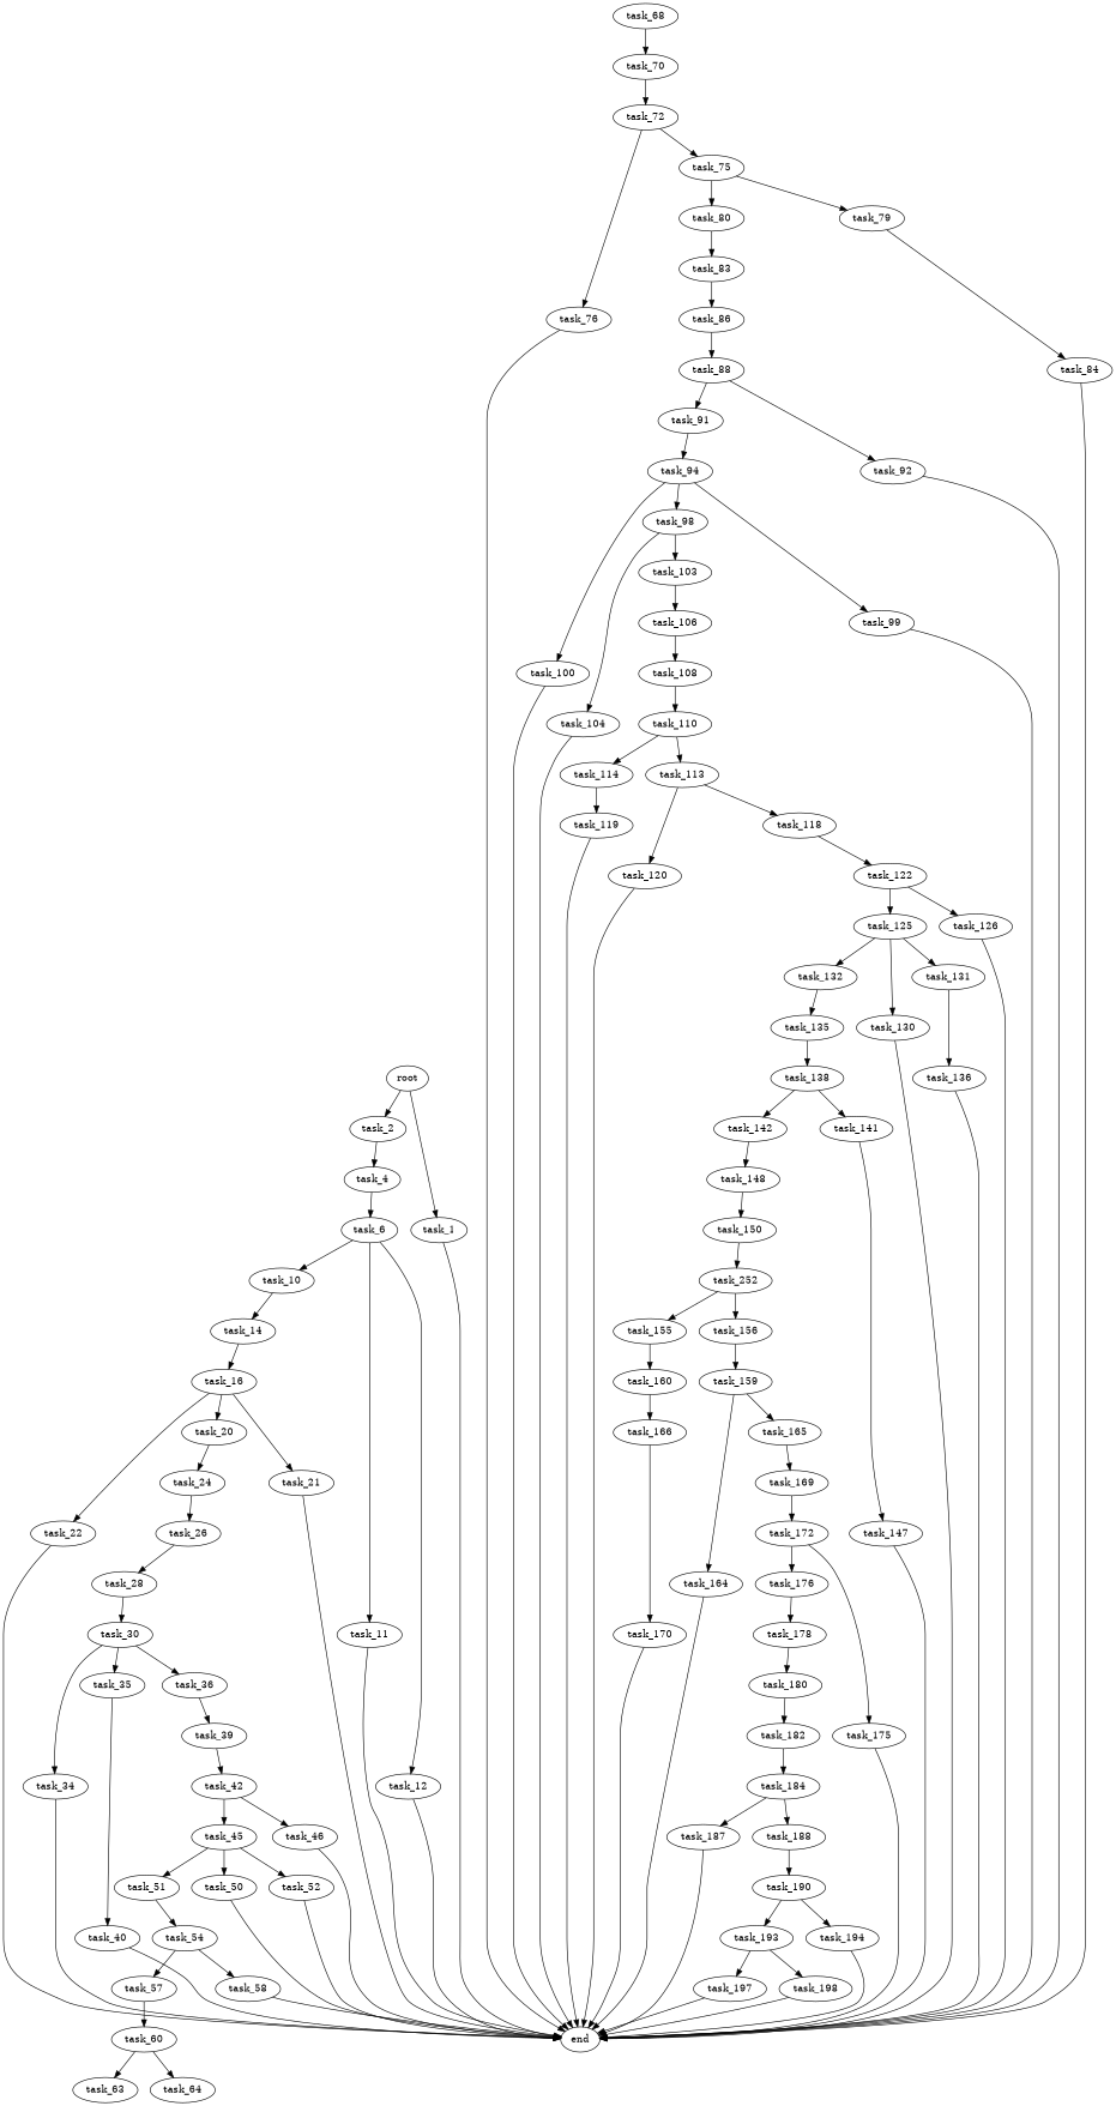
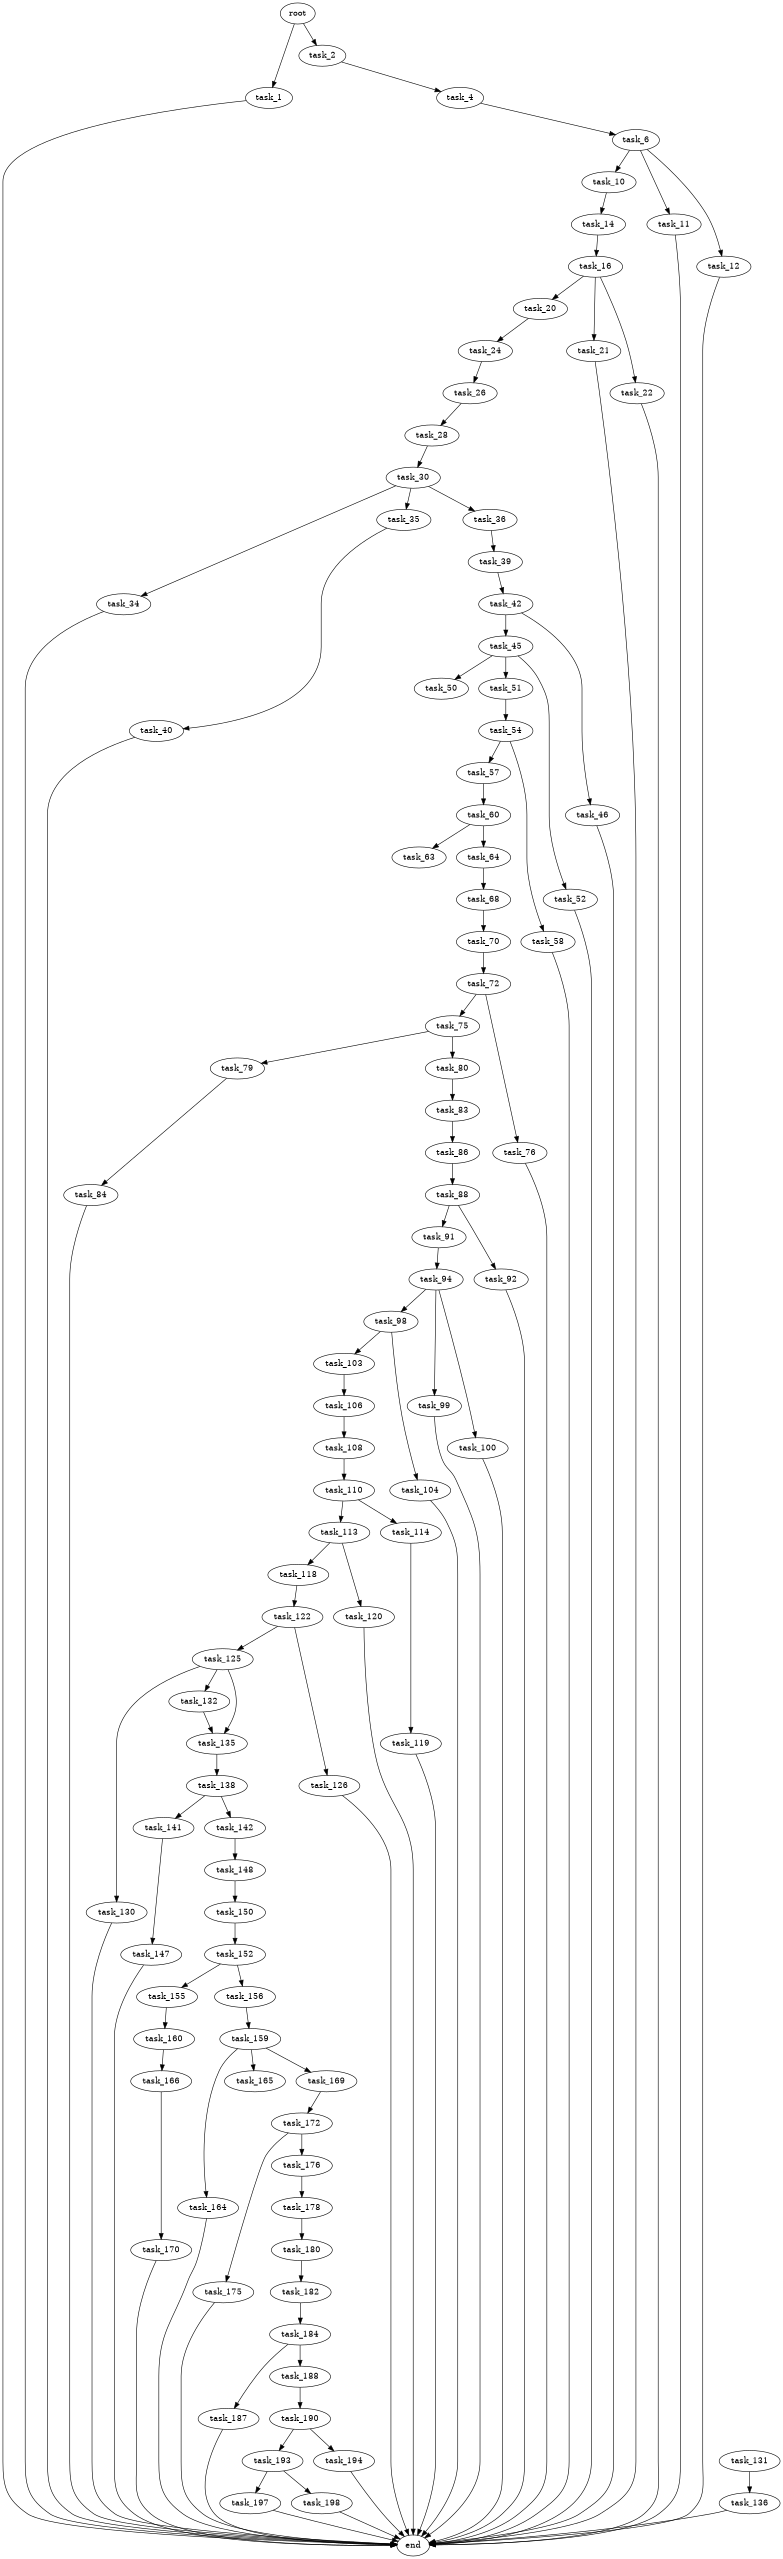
  digraph {
    root
    task_1
    task_2
    end
    task_4
    task_6
    task_10
    task_11
    task_12
    task_14
    task_16
    task_20
    task_21
    task_22
    task_24
    task_26
    task_28
    task_30
    task_34
    task_35
    task_36
    task_40
    task_39
    task_42
    task_45
    task_46
    task_50
    task_51
    task_52
    task_54
    task_57
    task_58
    task_60
    task_63
    task_64
    task_68
    task_70
    task_72
    task_75
    task_76
    task_79
    task_80
    task_84
    task_83
    task_86
    task_88
    task_91
    task_92
    task_94
    task_98
    task_99
    task_100
    task_103
    task_104
    task_106
    task_108
    task_110
    task_113
    task_114
    task_118
    task_120
    task_119
    task_122
    task_125
    task_126
    task_130
    task_131
    task_132
    task_136
    task_135
    task_138
    task_141
    task_142
    task_147
    task_148
    task_150
-   task_152 [label=task_252]
+   task_152
    task_155
    task_156
    task_160
    task_159
    task_166
    task_164
    task_165
    task_169
    task_170
    task_172
    task_175
    task_176
    task_178
    task_180
    task_182
    task_184
    task_187
    task_188
    task_190
    task_193
    task_194
    task_197
    task_198
    root -> task_1
    root -> task_2
    task_1 -> end
    task_2 -> task_4
    task_4 -> task_6
    task_6 -> task_10
    task_6 -> task_11
    task_6 -> task_12
    task_10 -> task_14
    task_11 -> end
    task_12 -> end
    task_14 -> task_16
    task_16 -> task_20
    task_16 -> task_21
    task_16 -> task_22
    task_20 -> task_24
    task_21 -> end
    task_22 -> end
    task_24 -> task_26
    task_26 -> task_28
    task_28 -> task_30
    task_30 -> task_34
    task_30 -> task_35
    task_30 -> task_36
    task_34 -> end
    task_35 -> task_40
    task_36 -> task_39
    task_40 -> end
    task_39 -> task_42
    task_42 -> task_45
    task_42 -> task_46
    task_45 -> task_50
    task_45 -> task_51
    task_45 -> task_52
    task_46 -> end
-   task_50 -> end
    task_51 -> task_54
    task_52 -> end
    task_54 -> task_57
    task_54 -> task_58
    task_57 -> task_60
    task_58 -> end
    task_60 -> task_63
    task_60 -> task_64
+   task_64 -> task_68
    task_68 -> task_70
    task_70 -> task_72
    task_72 -> task_75
    task_72 -> task_76
    task_75 -> task_79
    task_75 -> task_80
    task_76 -> end
    task_79 -> task_84
    task_80 -> task_83
    task_84 -> end
    task_83 -> task_86
    task_86 -> task_88
    task_88 -> task_91
    task_88 -> task_92
    task_91 -> task_94
    task_92 -> end
    task_94 -> task_98
    task_94 -> task_99
    task_94 -> task_100
    task_98 -> task_103
    task_98 -> task_104
    task_99 -> end
    task_100 -> end
    task_103 -> task_106
    task_104 -> end
    task_106 -> task_108
    task_108 -> task_110
    task_110 -> task_113
    task_110 -> task_114
    task_113 -> task_118
    task_113 -> task_120
    task_114 -> task_119
    task_118 -> task_122
    task_120 -> end
    task_119 -> end
    task_122 -> task_125
    task_122 -> task_126
    task_125 -> task_130
-   task_125 -> task_131
+   task_125 -> task_135
    task_125 -> task_132
    task_126 -> end
    task_130 -> end
    task_131 -> task_136
    task_132 -> task_135
    task_136 -> end
    task_135 -> task_138
    task_138 -> task_141
    task_138 -> task_142
    task_141 -> task_147
    task_142 -> task_148
    task_147 -> end
    task_148 -> task_150
    task_150 -> task_152
    task_152 -> task_155
    task_152 -> task_156
    task_155 -> task_160
    task_156 -> task_159
    task_160 -> task_166
    task_159 -> task_164
    task_159 -> task_165
    task_166 -> task_170
    task_164 -> end
-   task_165 -> task_169
+   task_159 -> task_169
    task_169 -> task_172
    task_170 -> end
    task_172 -> task_175
    task_172 -> task_176
    task_175 -> end
    task_176 -> task_178
    task_178 -> task_180
    task_180 -> task_182
    task_182 -> task_184
    task_184 -> task_187
    task_184 -> task_188
    task_187 -> end
    task_188 -> task_190
    task_190 -> task_193
    task_190 -> task_194
    task_193 -> task_197
    task_193 -> task_198
    task_194 -> end
    task_197 -> end
    task_198 -> end
  }
